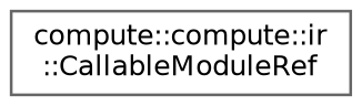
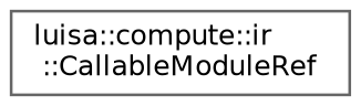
  digraph {
    rankdir=LR
-   n1 [color=grey40 fillcolor=white fontname=Helvetica fontsize=10 height=0.2 label="compute::compute::ir\l::CallableModuleRef" shape=box style=filled width=0.4]
+   n1 [color=grey40 fillcolor=white fontname=Helvetica fontsize=10 height=0.2 label="luisa::compute::ir\l::CallableModuleRef" shape=box style=filled width=0.4]
  }
